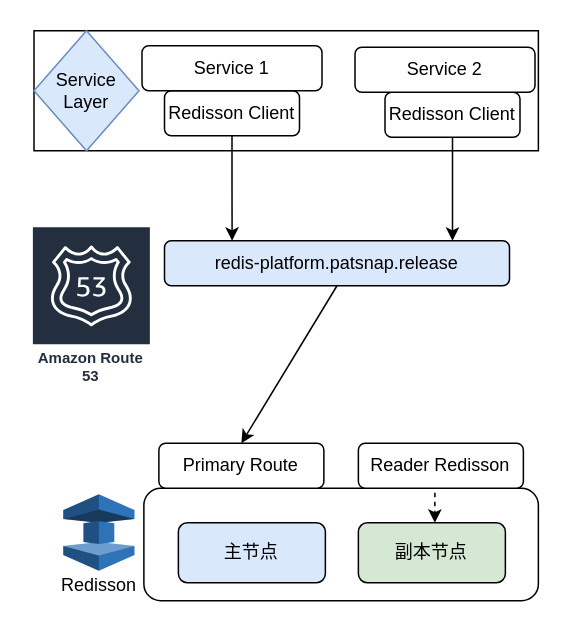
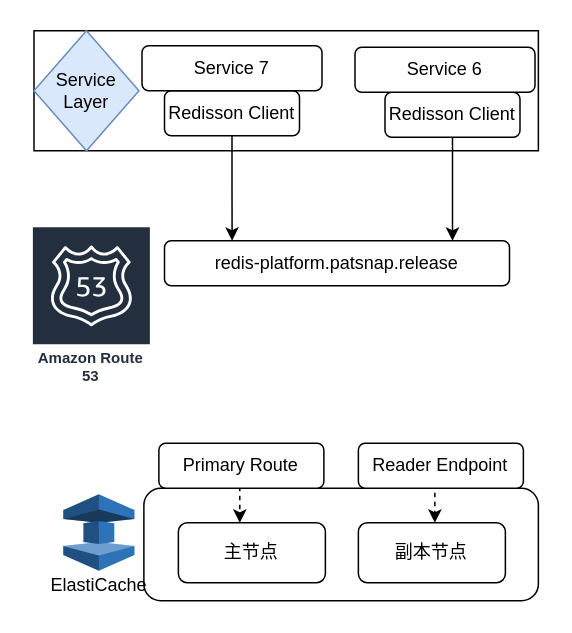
  <mxCell id="0" />
  <mxCell id="1" parent="0" />
  <mxCell id="2" value="" style="rounded=0;whiteSpace=wrap;html=1;" vertex="1" parent="1"><mxGeometry x="22" y="20" width="336.25" height="80" as="geometry" /></mxCell>
  <mxCell id="3" style="edgeStyle=none;rounded=0;orthogonalLoop=1;jettySize=auto;html=1;exitX=0.75;exitY=0;exitDx=0;exitDy=0;entryX=0.5;entryY=0;entryDx=0;entryDy=0;" edge="1" parent="1" source="4" target="7"><mxGeometry relative="1" as="geometry" /></mxCell>
  <mxCell id="4" value="" style="rounded=1;whiteSpace=wrap;html=1;" vertex="1" parent="1"><mxGeometry x="95.25" y="325" width="263" height="75" as="geometry" /></mxCell>
  <mxCell id="5" value="" style="outlineConnect=0;dashed=0;verticalLabelPosition=bottom;verticalAlign=top;align=center;html=1;shape=mxgraph.aws3.elasticache;fillColor=#2E73B8;gradientColor=none;" vertex="1" parent="1"><mxGeometry x="41.5" y="329" width="47.5" height="51" as="geometry" /></mxCell>
- <mxCell id="6" value="主节点" style="rounded=1;whiteSpace=wrap;html=1;fillColor=#dae8fc;" vertex="1" parent="1"><mxGeometry x="118.25" y="348" width="98" height="40" as="geometry" /></mxCell>
- <mxCell id="7" value="副本节点" style="rounded=1;whiteSpace=wrap;html=1;fillColor=#d5e8d4;" vertex="1" parent="1"><mxGeometry x="238.25" y="348" width="98" height="40" as="geometry" /></mxCell>
+ <mxCell id="6" value="主节点" style="rounded=1;whiteSpace=wrap;html=1;" vertex="1" parent="1"><mxGeometry x="118.25" y="348" width="98" height="40" as="geometry" /></mxCell>
+ <mxCell id="7" value="副本节点" style="rounded=1;whiteSpace=wrap;html=1;" vertex="1" parent="1"><mxGeometry x="238.25" y="348" width="98" height="40" as="geometry" /></mxCell>
  <mxCell id="8" value="Amazon Route 53" style="outlineConnect=0;fontColor=#232F3E;gradientColor=none;strokeColor=#ffffff;fillColor=#232F3E;dashed=0;verticalLabelPosition=middle;verticalAlign=bottom;align=center;html=1;whiteSpace=wrap;fontSize=10;fontStyle=1;spacing=3;shape=mxgraph.aws4.productIcon;prIcon=mxgraph.aws4.route_53;" vertex="1" parent="1"><mxGeometry x="20.25" y="150" width="80" height="110" as="geometry" /></mxCell>
+ <mxCell id="9" style="edgeStyle=orthogonalEdgeStyle;rounded=0;orthogonalLoop=1;jettySize=auto;html=1;exitX=0.5;exitY=1;exitDx=0;exitDy=0;entryX=0.418;entryY=0;entryDx=0;entryDy=0;entryPerimeter=0;dashed=1;" edge="1" parent="1" source="10" target="6"><mxGeometry relative="1" as="geometry" /></mxCell>
  <mxCell id="10" value="Primary Route" style="rounded=1;whiteSpace=wrap;html=1;" vertex="1" parent="1"><mxGeometry x="105.25" y="295" width="110" height="30" as="geometry" /></mxCell>
  <mxCell id="11" style="edgeStyle=none;rounded=0;orthogonalLoop=1;jettySize=auto;html=1;dashed=1;" edge="1" parent="1"><mxGeometry relative="1" as="geometry"><mxPoint x="289.25" y="328" as="sourcePoint" /><mxPoint x="289.25" y="348" as="targetPoint" /></mxGeometry></mxCell>
- <mxCell id="12" value="Reader Redisson" style="rounded=1;whiteSpace=wrap;html=1;" vertex="1" parent="1"><mxGeometry x="238.25" y="295" width="110" height="30" as="geometry" /></mxCell>
- <mxCell id="13" style="rounded=0;orthogonalLoop=1;jettySize=auto;html=1;entryX=0.5;entryY=0;entryDx=0;entryDy=0;exitX=0.5;exitY=1;exitDx=0;exitDy=0;" edge="1" parent="1" source="14" target="10"><mxGeometry relative="1" as="geometry"><mxPoint x="144" y="190" as="sourcePoint" /></mxGeometry></mxCell>
- <mxCell id="14" value="redis-platform.patsnap.release" style="rounded=1;whiteSpace=wrap;html=1;fillColor=#dae8fc;" vertex="1" parent="1"><mxGeometry x="109" y="160" width="230" height="30" as="geometry" /></mxCell>
+ <mxCell id="12" value="Reader Endpoint" style="rounded=1;whiteSpace=wrap;html=1;" vertex="1" parent="1"><mxGeometry x="238.25" y="295" width="110" height="30" as="geometry" /></mxCell>
+ <mxCell id="14" value="redis-platform.patsnap.release" style="rounded=1;whiteSpace=wrap;html=1;" vertex="1" parent="1"><mxGeometry x="109" y="160" width="230" height="30" as="geometry" /></mxCell>
  <mxCell id="15" style="edgeStyle=orthogonalEdgeStyle;rounded=0;orthogonalLoop=1;jettySize=auto;html=1;entryX=0.196;entryY=0;entryDx=0;entryDy=0;entryPerimeter=0;" edge="1" parent="1" source="16" target="14"><mxGeometry relative="1" as="geometry" /></mxCell>
  <mxCell id="16" value="Redisson Client" style="rounded=1;whiteSpace=wrap;html=1;" vertex="1" parent="1"><mxGeometry x="109" y="60" width="90" height="30" as="geometry" /></mxCell>
- <mxCell id="17" value="Service 1" style="rounded=1;whiteSpace=wrap;html=1;" vertex="1" parent="1"><mxGeometry x="94" y="30" width="120" height="30" as="geometry" /></mxCell>
+ <mxCell id="17" value="Service 7" style="rounded=1;whiteSpace=wrap;html=1;" vertex="1" parent="1"><mxGeometry x="94" y="30" width="120" height="30" as="geometry" /></mxCell>
  <mxCell id="18" style="edgeStyle=orthogonalEdgeStyle;rounded=0;orthogonalLoop=1;jettySize=auto;html=1;" edge="1" parent="1" source="19"><mxGeometry relative="1" as="geometry"><mxPoint x="301" y="160" as="targetPoint" /></mxGeometry></mxCell>
  <mxCell id="19" value="Redisson Client" style="rounded=1;whiteSpace=wrap;html=1;" vertex="1" parent="1"><mxGeometry x="256" y="61" width="90" height="30" as="geometry" /></mxCell>
- <mxCell id="20" value="Service 2" style="rounded=1;whiteSpace=wrap;html=1;" vertex="1" parent="1"><mxGeometry x="236" y="31" width="120" height="30" as="geometry" /></mxCell>
- <mxCell id="21" value="Redisson" style="text;html=1;align=center;verticalAlign=middle;resizable=0;points=[];autosize=1;strokeColor=none;" vertex="1" parent="1"><mxGeometry x="25.25" y="380" width="80" height="20" as="geometry" /></mxCell>
+ <mxCell id="20" value="Service 6" style="rounded=1;whiteSpace=wrap;html=1;" vertex="1" parent="1"><mxGeometry x="236" y="31" width="120" height="30" as="geometry" /></mxCell>
+ <mxCell id="21" value="ElastiCache" style="text;html=1;align=center;verticalAlign=middle;resizable=0;points=[];autosize=1;strokeColor=none;" vertex="1" parent="1"><mxGeometry x="25.25" y="380" width="80" height="20" as="geometry" /></mxCell>
  <mxCell id="22" value="Service&lt;br&gt;Layer" style="rhombus;whiteSpace=wrap;html=1;fillColor=#dae8fc;strokeColor=#6c8ebf;" vertex="1" parent="1"><mxGeometry x="22" y="20" width="70" height="80" as="geometry" /></mxCell>
